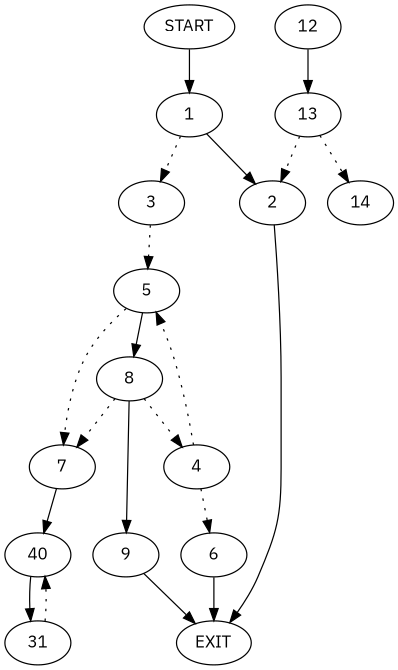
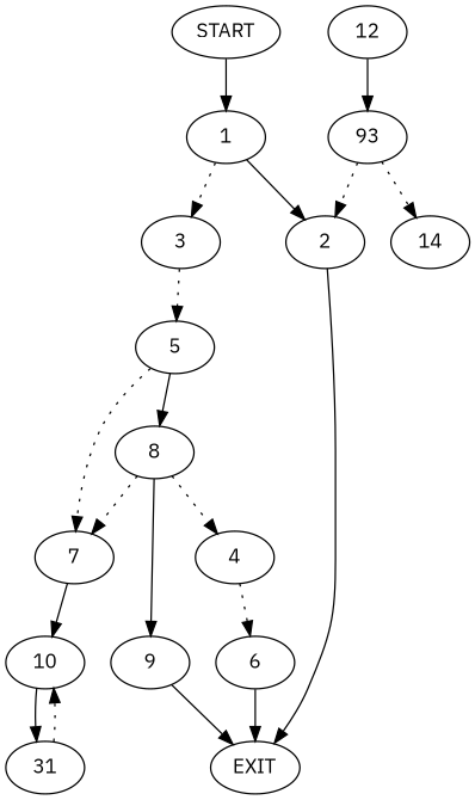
  digraph {
    fontname="IBM Plex Sans"
    node [fontname="IBM Plex Sans"]
    edge [fontname="IBM Plex Sans" style=solid]
    n1 [label=START]
    1
    2
    3
    n5 [label=EXIT]
    5
    4
    6
    7
    8
-   10 [label=40]
+   10
    9
    n13 [label=31]
    12
-   13
+   13 [label=93]
    14
    n1 -> 1
    1 -> 2
    1 -> 3 [style=dotted]
    2 -> n5
    3 -> 5 [style=dotted]
    5 -> 7 [style=dotted]
    5 -> 8
-   4 -> 5 [style=dotted]
    4 -> 6 [style=dotted]
    6 -> n5
    7 -> 10
    8 -> 4 [style=dotted]
    8 -> 7 [style=dotted]
    8 -> 9
    10 -> n13
    9 -> n5
    n13 -> 10 [style=dotted]
    12 -> 13
    13 -> 2 [style=dotted]
    13 -> 14 [style=dotted]
  }
